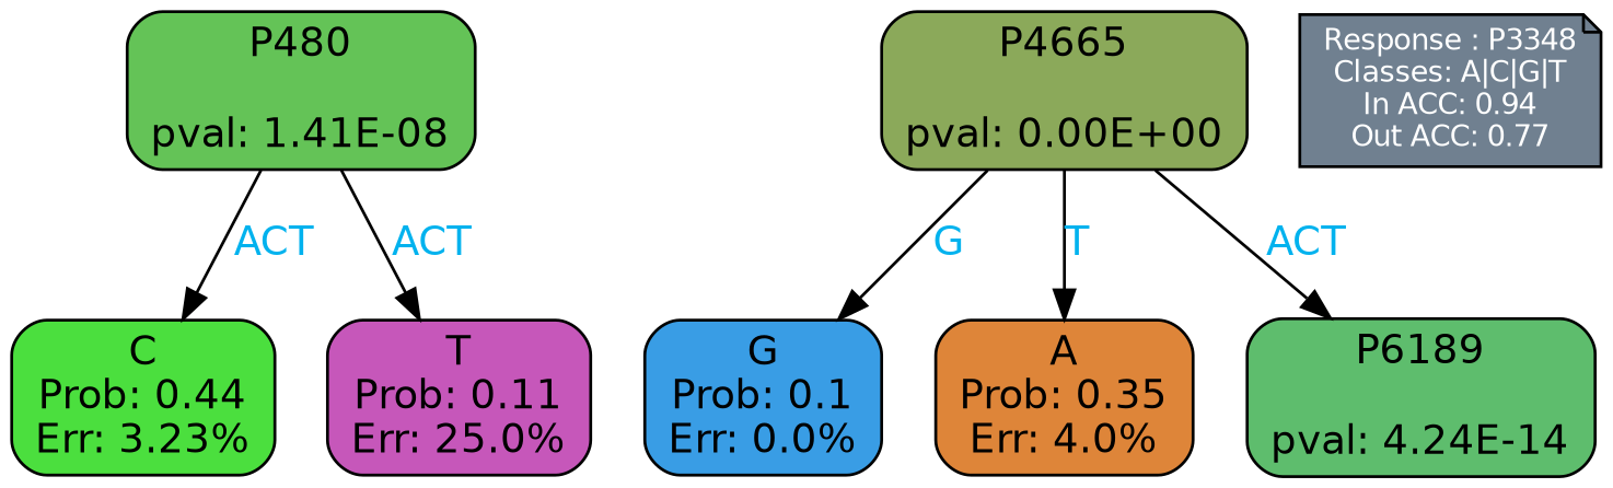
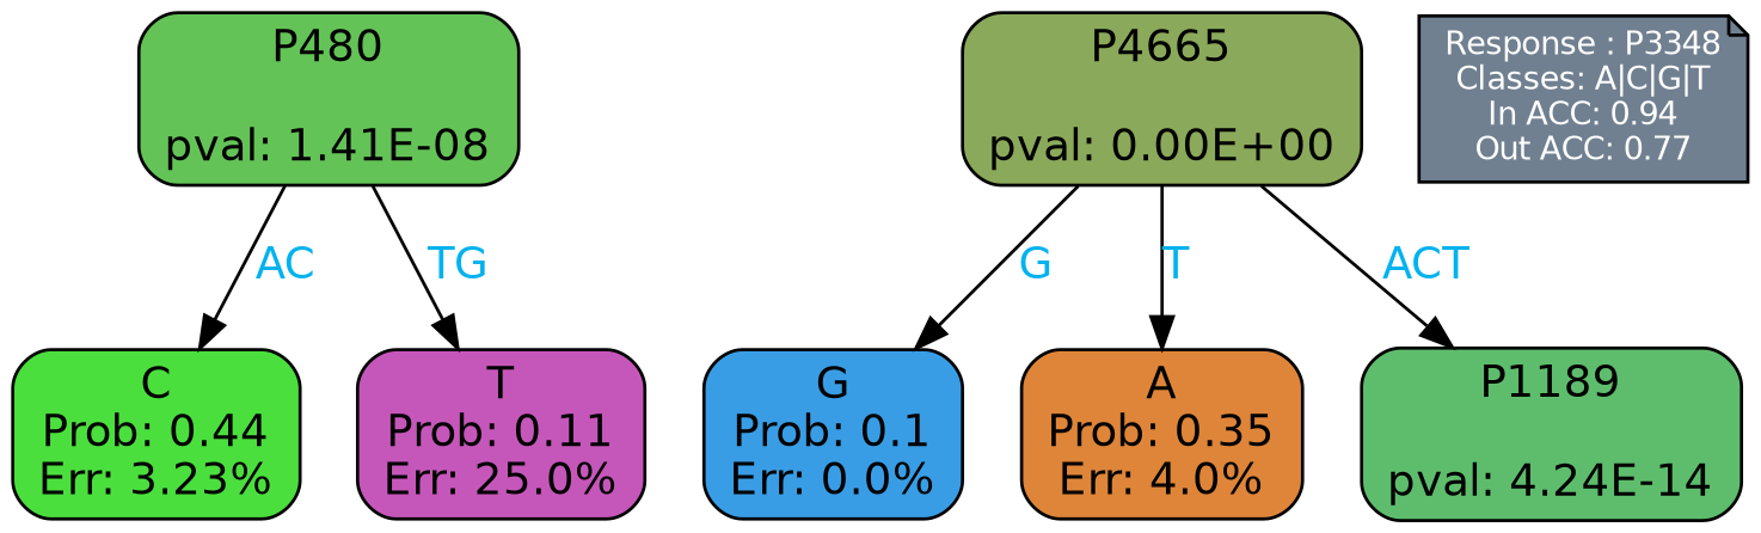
  digraph {
    ranksep=equally
    splines=polylines
    node [color=black fontname=helvetica shape=box style="filled, rounded"]
    edge [fontcolor=deepskyblue2 fontname=helvetica]
    n1 [fillcolor="#4bdf3e" label="C\nProb: 0.44\nErr: 3.23%"]
    n2 [fillcolor="#c657ba" label="T\nProb: 0.11\nErr: 25.0%"]
    n3 [fillcolor="#399de5" label="G\nProb: 0.1\nErr: 0.0%"]
    n4 [fillcolor="#de8539" label="A\nProb: 0.35\nErr: 4.0%"]
    n5 [align=left fillcolor=slategray fontcolor=white fontsize=10 label="Response : P3348\nClasses: A|C|G|T\nIn ACC: 0.94\nOut ACC: 0.77\n" shape=note style=filled]
    n6 [fillcolor="#8ba95a" label="P4665\n\npval: 0.00E+00"]
-   n7 [fillcolor="#5ebd6d" label="P6189\n\npval: 4.24E-14"]
+   n7 [fillcolor="#5ebd6d" label="P1189\n\npval: 4.24E-14"]
    n8 [fillcolor="#64c357" label="P480\n\npval: 1.41E-08"]
    subgraph sub_1 {
      rank=same
      n1
      n2
      n3
      n4
    }
    subgraph sub_2 {
      rank=same
      n5
      n6
    }
    n6 -> n3 [label=G]
    n6 -> n4 [label=T]
    n6 -> n7 [label=ACT]
-   n8 -> n1 [label=ACT]
-   n8 -> n2 [label=ACT]
+   n8 -> n1 [label=AC]
+   n8 -> n2 [label=TG]
  }
